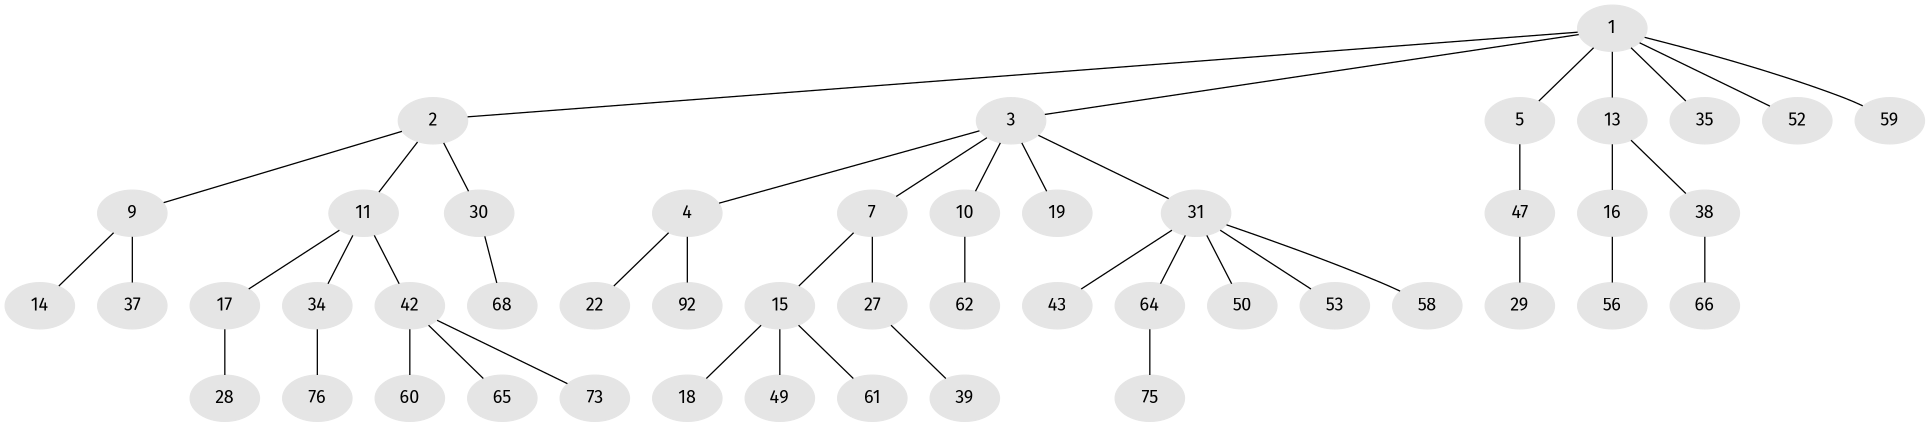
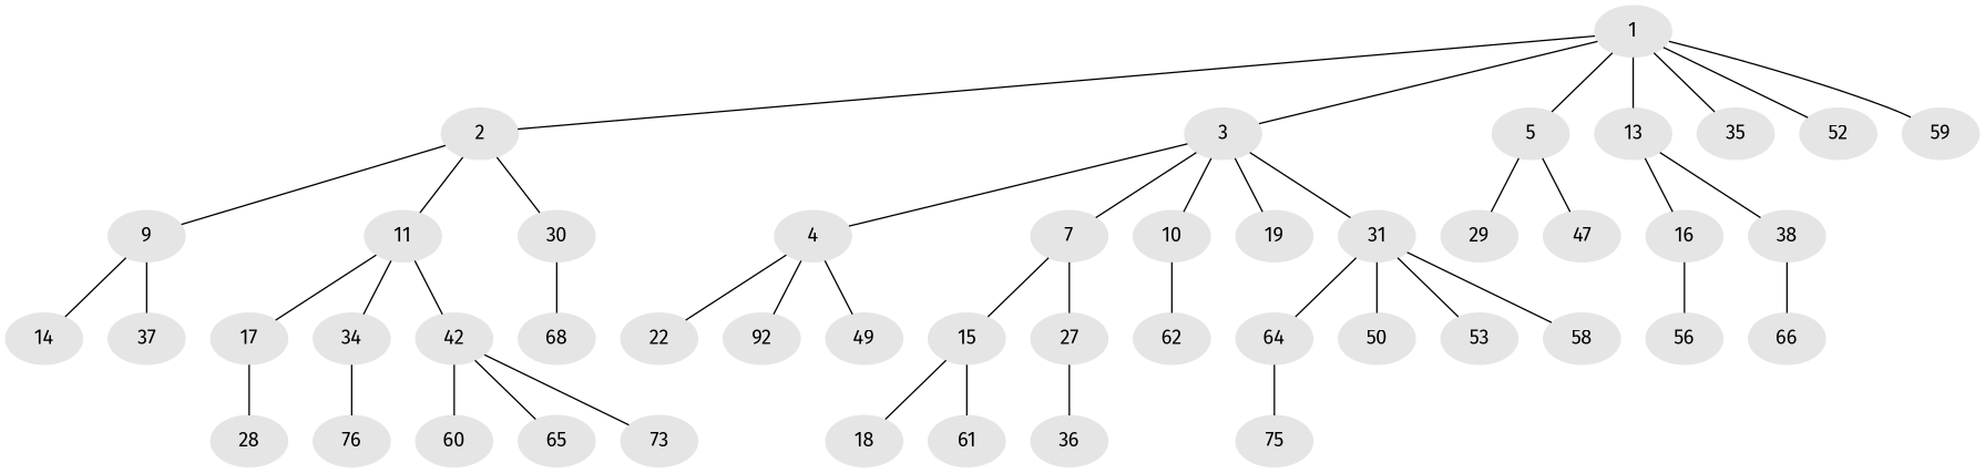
  graph {
    fontname="Fira Sans"
    node [color=gray90 fontname="Fira Sans" style=filled]
    edge [fontname="Fira Sans"]
    1 [super="+5"]
    2 [super="+72"]
    3 [super="+6"]
    n4 [label=5 super="+26"]
    13 [super="+33"]
    35
    52
    59
    9
    11 [super="+21"]
    30 [super="+48"]
    4 [super="+12"]
    7 [super="+24"]
    10 [super="+41"]
    19
    31 [super="+40"]
    29 [super="+63"]
    47
    16 [super="+46"]
    38
    14 [super="+20"]
    37 [super="+69"]
    17 [super="+55"]
    34 [super="+39"]
    42 [super="+64"]
    68
    22
    n28 [label=92]
    15 [super="+25"]
    27 [super="+51"]
    62 [super="+70"]
-   43
    n33 [label=64 super="+57"]
    50
    53 [super="+54"]
    58
    18 [super="+71"]
    49
    61
-   36 [super="+45" label=39]
+   36 [super="+45"]
    28
    76
    60 [super="+67"]
    65
    73 [super="+74"]
    56
    66
    75
    1 -- 2
    1 -- 3
    1 -- n4
    1 -- 13
    1 -- 35
    1 -- 52
    1 -- 59
    2 -- 9
    2 -- 11
    2 -- 30
    3 -- 4
    3 -- 7
    3 -- 10
    3 -- 19
    3 -- 31
-   47 -- 29
+   n4 -- 29
    n4 -- 47
    13 -- 16
    13 -- 38
    9 -- 14
    9 -- 37
    11 -- 17
    11 -- 34
    11 -- 42
    30 -- 68
    4 -- 22
    4 -- n28
    7 -- 15
    7 -- 27
    10 -- 62
-   31 -- 43
    31 -- n33
    31 -- 50
    31 -- 53
    31 -- 58
    16 -- 56
    38 -- 66
    17 -- 28
    34 -- 76
    42 -- 60
    42 -- 65
    42 -- 73
    15 -- 18
-   15 -- 49
+   4 -- 49
    15 -- 61
    27 -- 36
    n33 -- 75
  }
